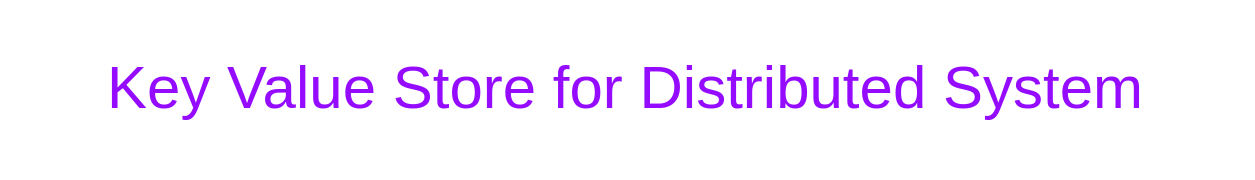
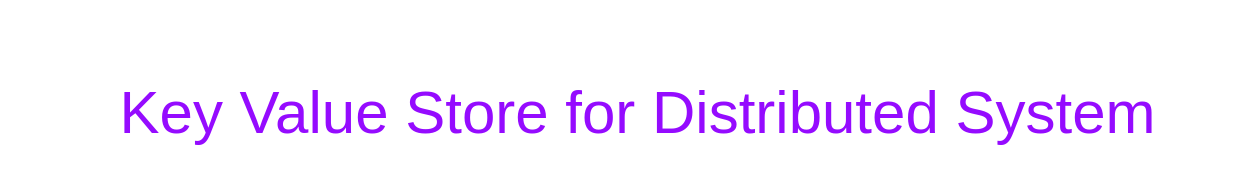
  <mxCell id="0" />
  <mxCell id="1" parent="0" />
- <mxCell id="2" value="Key Value Store for Distributed System" style="text;html=1;align=center;verticalAlign=middle;whiteSpace=wrap;rounded=0;fontSize=24;fontColor=#950BFF;" parent="1" vertex="1"><mxGeometry x="20" y="20" width="460" height="30" as="geometry" /></mxCell>
+ <mxCell id="2" value="Key Value Store for Distributed System" style="text;html=1;align=center;verticalAlign=middle;whiteSpace=wrap;rounded=0;fontSize=24;fontColor=#950BFF;" parent="1" vertex="1"><mxGeometry x="25" y="30" width="460" height="30" as="geometry" /></mxCell>
